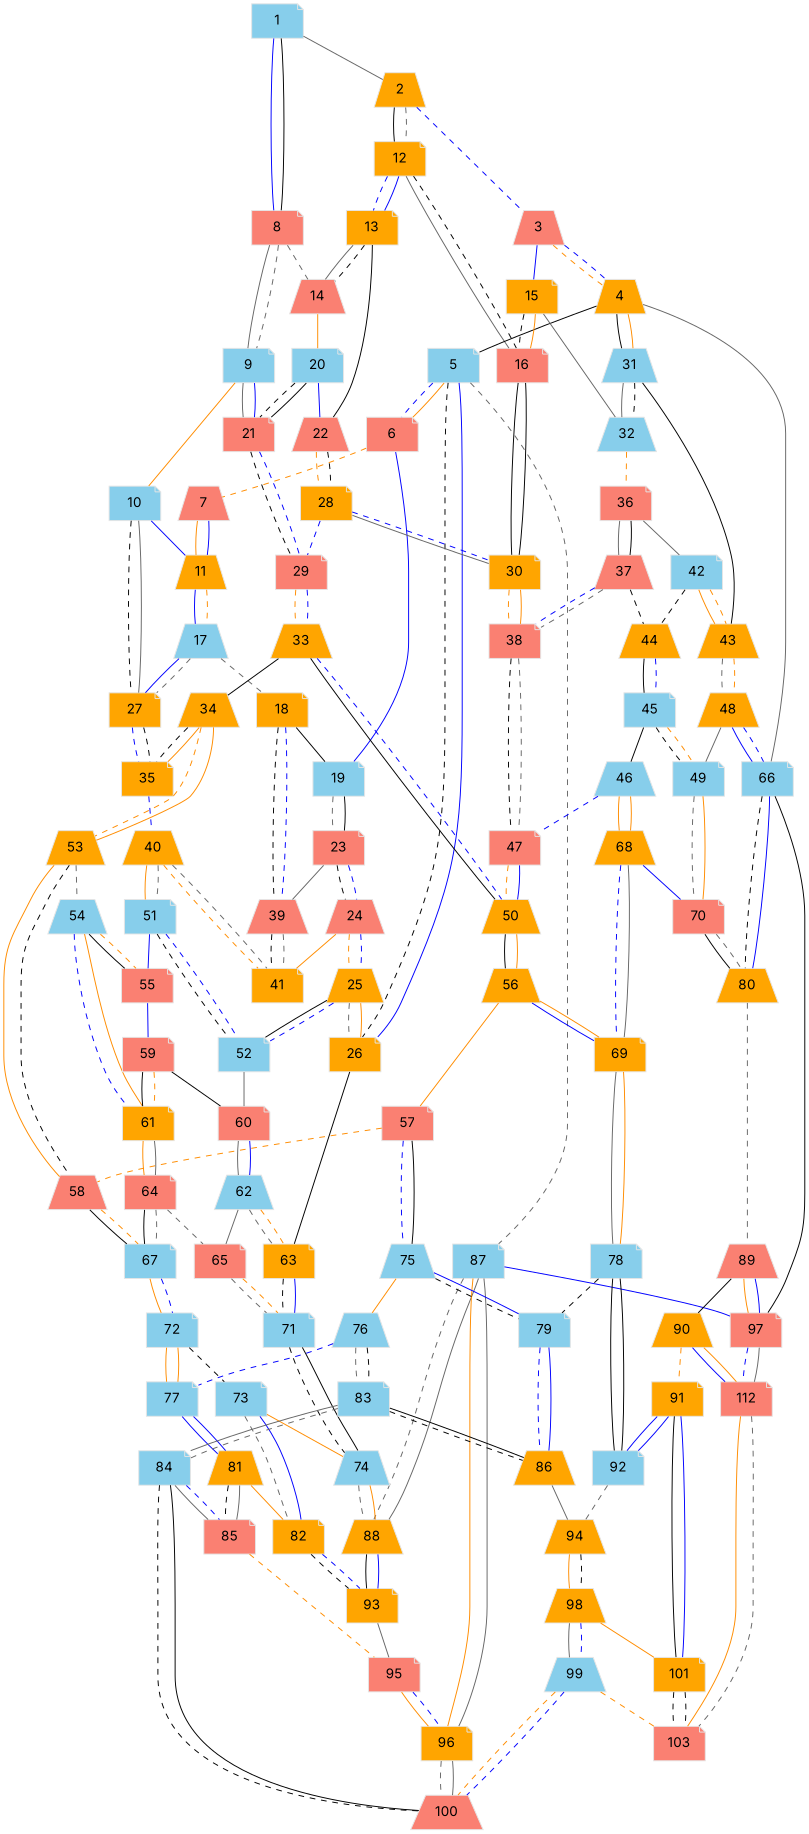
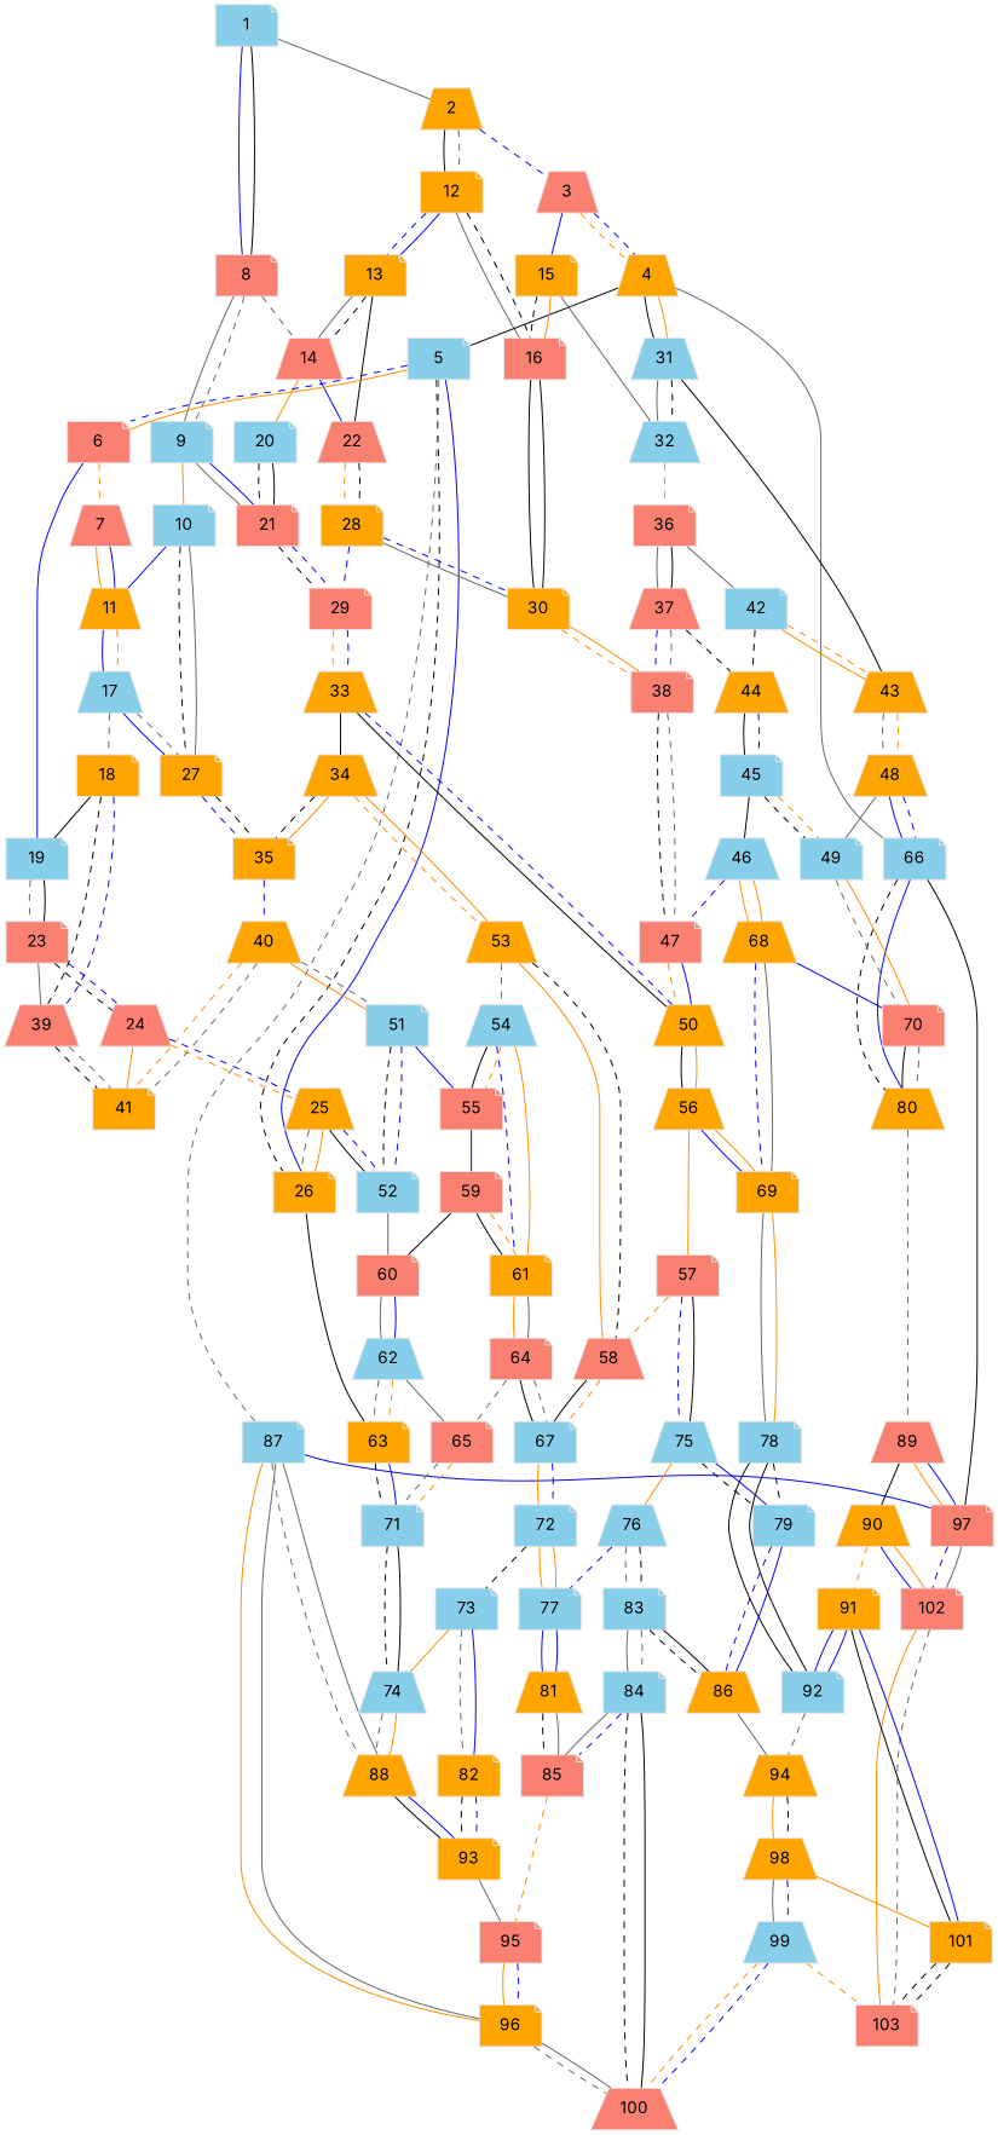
  graph {
    fontname=Inter
    node [color=gray90 fillcolor=orange fontname=Inter shape=note style=filled]
    edge [color=black fontname=Inter style=solid]
    1 [fillcolor=skyblue]
    2 [shape=trapezium]
    8 [fillcolor=salmon]
    3 [fillcolor=salmon shape=trapezium]
    12
    9 [fillcolor=skyblue]
    14 [fillcolor=salmon shape=trapezium]
    4 [shape=trapezium]
    15
    13
    16 [fillcolor=salmon]
    5 [fillcolor=skyblue]
    31 [fillcolor=skyblue shape=trapezium]
    66 [fillcolor=skyblue]
    32 [fillcolor=skyblue shape=trapezium]
    6 [fillcolor=salmon]
    26
    87 [fillcolor=skyblue]
    43 [shape=trapezium]
    80 [shape=trapezium]
    97 [fillcolor=salmon]
    7 [fillcolor=salmon shape=trapezium]
    19 [fillcolor=skyblue]
    63
    88 [shape=trapezium]
    96
    11 [shape=trapezium]
    23 [fillcolor=salmon]
    17 [fillcolor=skyblue shape=trapezium]
    10 [fillcolor=skyblue]
    21 [fillcolor=salmon]
    20 [fillcolor=skyblue]
    27
    29 [fillcolor=salmon]
    35
    18
    22 [fillcolor=salmon shape=trapezium]
    30
    28
    36 [fillcolor=salmon]
    38 [fillcolor=salmon]
    39 [fillcolor=salmon shape=trapezium]
    41
    24 [fillcolor=salmon shape=trapezium]
    33 [shape=trapezium]
    25 [shape=trapezium]
    52 [fillcolor=skyblue]
    60 [fillcolor=salmon]
    71 [fillcolor=skyblue]
    40 [shape=trapezium]
    34 [shape=trapezium]
    50 [shape=trapezium]
    47 [fillcolor=salmon]
    48 [shape=trapezium]
    37 [fillcolor=salmon shape=trapezium]
    42 [fillcolor=skyblue]
    53 [shape=trapezium]
    56 [shape=trapezium]
    54 [fillcolor=skyblue shape=trapezium]
    58 [fillcolor=salmon shape=trapezium]
    51 [fillcolor=skyblue]
    44 [shape=trapezium]
    45 [fillcolor=skyblue]
    55 [fillcolor=salmon]
    49 [fillcolor=skyblue]
    46 [fillcolor=skyblue shape=trapezium]
    68 [shape=trapezium]
    70 [fillcolor=salmon]
    69
    57 [fillcolor=salmon]
    59 [fillcolor=salmon]
    62 [fillcolor=skyblue shape=trapezium]
    61
    67 [fillcolor=skyblue]
    64 [fillcolor=salmon]
    75 [fillcolor=skyblue shape=trapezium]
    78 [fillcolor=skyblue]
    76 [fillcolor=skyblue shape=trapezium]
    79 [fillcolor=skyblue]
    72 [fillcolor=skyblue]
    65 [fillcolor=salmon]
    74 [fillcolor=skyblue shape=trapezium]
    89 [fillcolor=salmon shape=trapezium]
-   102 [fillcolor=salmon label=112]
+   102 [fillcolor=salmon]
    73 [fillcolor=skyblue]
    77 [fillcolor=skyblue]
    92 [fillcolor=skyblue]
    82
    81 [shape=trapezium]
    93
    83 [fillcolor=skyblue]
    86 [shape=trapezium]
    84 [fillcolor=skyblue]
    85 [fillcolor=salmon]
    94 [shape=trapezium]
    90 [shape=trapezium]
    95 [fillcolor=salmon]
    100 [fillcolor=salmon shape=trapezium]
    98 [shape=trapezium]
    91
    101
    103 [fillcolor=salmon]
    99 [fillcolor=skyblue shape=trapezium]
    1 -- 2 [color=gray40]
    1 -- 8 [color=blue]
    1 -- 8
    2 -- 3 [color=blue style=dashed]
    2 -- 12
    2 -- 12 [color=gray40 style=dashed]
    8 -- 9 [color=gray40]
    8 -- 9 [color=gray40 style=dashed]
    8 -- 14 [color=gray40 style=dashed]
    3 -- 4 [color=darkorange style=dashed]
    3 -- 4 [color=blue style=dashed]
    3 -- 15 [color=blue]
    12 -- 13 [color=blue style=dashed]
    12 -- 13 [color=blue]
    12 -- 16 [color=gray40]
    12 -- 16 [style=dashed]
    9 -- 10 [color=darkorange]
    9 -- 21 [color=gray40]
    9 -- 21 [color=blue]
    14 -- 20 [color=darkorange]
    4 -- 5
    4 -- 31
    4 -- 31 [color=darkorange]
    4 -- 66 [color=gray40]
    15 -- 16 [style=dashed]
    15 -- 16 [color=darkorange]
    15 -- 32 [color=gray40]
    13 -- 14 [color=gray40]
    13 -- 14 [style=dashed]
    13 -- 22
    16 -- 30
    16 -- 30
    5 -- 6 [color=blue style=dashed]
    5 -- 6 [color=darkorange]
    5 -- 26 [style=dashed]
    5 -- 26 [color=blue]
    5 -- 87 [color=gray40 style=dashed]
    31 -- 32 [color=gray40]
    31 -- 32 [style=dashed]
    31 -- 43
    66 -- 80 [style=dashed]
    66 -- 80 [color=blue]
    66 -- 97
    32 -- 36 [color=darkorange style=dashed]
    6 -- 7 [color=darkorange style=dashed]
    6 -- 19 [color=blue]
    26 -- 63
    87 -- 97 [color=blue]
    87 -- 88 [color=gray40 style=dashed]
    87 -- 88 [color=gray40]
    87 -- 96 [color=darkorange]
    87 -- 96 [color=gray40]
    43 -- 48 [color=gray40 style=dashed]
    43 -- 48 [color=darkorange style=dashed]
    80 -- 89 [color=gray40 style=dashed]
    97 -- 102 [color=blue style=dashed]
    97 -- 102 [color=gray40]
    7 -- 11 [color=darkorange]
    7 -- 11 [color=blue]
    19 -- 23 [color=gray40 style=dashed]
    19 -- 23
    63 -- 71 [style=dashed]
    63 -- 71 [color=blue]
    88 -- 93
    88 -- 93 [color=blue]
    96 -- 100 [color=gray40 style=dashed]
    96 -- 100 [color=gray40]
    11 -- 17 [color=blue]
    11 -- 17 [color=darkorange style=dashed]
    23 -- 39 [color=gray40]
    23 -- 24 [style=dashed]
    23 -- 24 [color=blue style=dashed]
    17 -- 27 [color=blue]
    17 -- 27 [color=gray40 style=dashed]
    17 -- 18 [color=gray40 style=dashed]
    10 -- 11 [color=blue]
    10 -- 27 [style=dashed]
    10 -- 27 [color=gray40]
    21 -- 29 [style=dashed]
    21 -- 29 [color=blue style=dashed]
    20 -- 21 [style=dashed]
    20 -- 21
-   20 -- 22 [color=blue]
+   14 -- 22 [color=blue]
    27 -- 35 [color=blue style=dashed]
    27 -- 35 [style=dashed]
    29 -- 33 [color=darkorange style=dashed]
    29 -- 33 [color=blue style=dashed]
    35 -- 40 [color=blue style=dashed]
    18 -- 19
    18 -- 39 [style=dashed]
    18 -- 39 [color=blue style=dashed]
    22 -- 28 [color=darkorange style=dashed]
    22 -- 28 [style=dashed]
    30 -- 38 [color=darkorange style=dashed]
    30 -- 38 [color=darkorange]
    28 -- 29 [color=blue style=dashed]
    28 -- 30 [color=gray40]
    28 -- 30 [color=blue style=dashed]
    36 -- 37 [color=gray40]
    36 -- 37
    36 -- 42 [color=gray40]
    38 -- 47 [style=dashed]
    38 -- 47 [color=gray40 style=dashed]
    39 -- 41 [style=dashed]
    39 -- 41 [color=gray40 style=dashed]
    24 -- 41 [color=darkorange]
    24 -- 25 [color=darkorange style=dashed]
    24 -- 25 [color=blue style=dashed]
    33 -- 34
    33 -- 50
    33 -- 50 [color=blue style=dashed]
    25 -- 26 [color=gray40 style=dashed]
    25 -- 26 [color=darkorange]
    25 -- 52
    25 -- 52 [color=blue style=dashed]
    52 -- 60 [color=gray40]
    60 -- 62 [color=gray40]
    60 -- 62 [color=blue]
    71 -- 74 [style=dashed]
    71 -- 74
    40 -- 41 [color=darkorange style=dashed]
    40 -- 41 [color=gray40 style=dashed]
    40 -- 51 [color=darkorange]
    40 -- 51 [color=gray40 style=dashed]
    34 -- 35 [style=dashed]
    34 -- 35 [color=darkorange]
    34 -- 53 [color=darkorange style=dashed]
    34 -- 53 [color=darkorange]
    50 -- 56
    50 -- 56 [color=darkorange]
    47 -- 50 [color=darkorange style=dashed]
    47 -- 50 [color=blue]
    48 -- 66 [color=blue]
    48 -- 66 [color=blue style=dashed]
    48 -- 49 [color=gray40]
    37 -- 38 [color=blue style=dashed]
    37 -- 38 [color=gray40 style=dashed]
    37 -- 44 [style=dashed]
    42 -- 43 [color=darkorange]
    42 -- 43 [color=darkorange style=dashed]
    42 -- 44 [style=dashed]
    53 -- 54 [color=gray40 style=dashed]
    53 -- 58 [color=darkorange]
    53 -- 58 [style=dashed]
    56 -- 69 [color=blue]
    56 -- 69 [color=darkorange]
    56 -- 57 [color=darkorange]
    54 -- 55
    54 -- 55 [color=darkorange style=dashed]
    54 -- 61 [color=blue style=dashed]
    54 -- 61 [color=darkorange]
    58 -- 67
    58 -- 67 [color=darkorange style=dashed]
    51 -- 52 [style=dashed]
    51 -- 52 [color=blue style=dashed]
    51 -- 55 [color=blue]
    44 -- 45
    44 -- 45 [color=blue style=dashed]
    45 -- 49 [style=dashed]
    45 -- 49 [color=darkorange style=dashed]
    45 -- 46
    55 -- 59 [color=blue]
    49 -- 70 [color=gray40 style=dashed]
    49 -- 70 [color=darkorange]
    46 -- 47 [color=blue style=dashed]
    46 -- 68 [color=darkorange]
    46 -- 68 [color=darkorange]
    68 -- 70 [color=blue]
    68 -- 69 [color=blue style=dashed]
    68 -- 69 [color=gray40]
    70 -- 80
    70 -- 80 [color=gray40 style=dashed]
    69 -- 78 [color=gray40]
    69 -- 78 [color=darkorange]
    57 -- 58 [color=darkorange style=dashed]
    57 -- 75 [color=blue style=dashed]
    57 -- 75
    59 -- 60
    59 -- 61
    59 -- 61 [color=darkorange style=dashed]
    62 -- 63 [color=gray40 style=dashed]
    62 -- 63 [color=darkorange style=dashed]
    62 -- 65 [color=gray40]
    61 -- 64 [color=darkorange]
    61 -- 64 [color=gray40]
    67 -- 72 [color=darkorange]
    67 -- 72 [color=blue style=dashed]
    64 -- 67
    64 -- 67 [color=gray40 style=dashed]
    64 -- 65 [color=gray40 style=dashed]
    75 -- 76 [color=darkorange]
    75 -- 79 [style=dashed]
    75 -- 79 [color=blue]
    78 -- 79 [style=dashed]
    78 -- 92
    78 -- 92
    76 -- 77 [color=blue style=dashed]
    76 -- 83 [color=gray40 style=dashed]
    76 -- 83 [style=dashed]
    79 -- 86 [color=blue style=dashed]
    79 -- 86 [color=blue]
    72 -- 73 [style=dashed]
    72 -- 77 [color=darkorange]
    72 -- 77 [color=darkorange]
    65 -- 71 [color=gray40 style=dashed]
    65 -- 71 [color=darkorange style=dashed]
    74 -- 88 [color=gray40 style=dashed]
    74 -- 88 [color=darkorange]
    89 -- 97 [color=darkorange]
    89 -- 97 [color=blue]
    89 -- 90
    102 -- 103 [color=darkorange]
    102 -- 103 [color=gray40 style=dashed]
    73 -- 74 [color=darkorange]
    73 -- 82 [color=gray40 style=dashed]
    73 -- 82 [color=blue]
    77 -- 81 [color=blue]
    77 -- 81 [color=blue]
    92 -- 94 [color=gray40 style=dashed]
    82 -- 93 [style=dashed]
    82 -- 93 [color=blue style=dashed]
-   81 -- 82 [color=darkorange]
    81 -- 85 [style=dashed]
    81 -- 85 [color=gray40]
    93 -- 95 [color=gray40]
    83 -- 86 [style=dashed]
    83 -- 86
    83 -- 84 [color=gray40]
    83 -- 84 [color=gray40 style=dashed]
    86 -- 94 [color=gray40]
    84 -- 85 [color=gray40]
    84 -- 85 [color=blue style=dashed]
    84 -- 100 [style=dashed]
    84 -- 100
    85 -- 95 [color=darkorange style=dashed]
    94 -- 98 [color=darkorange]
    94 -- 98 [style=dashed]
    90 -- 102 [color=blue]
    90 -- 102 [color=darkorange]
    90 -- 91 [color=darkorange style=dashed]
    95 -- 96 [color=darkorange]
    95 -- 96 [color=blue style=dashed]
    98 -- 101 [color=darkorange]
    98 -- 99 [color=gray40]
    98 -- 99 [color=blue style=dashed]
    91 -- 92 [color=blue]
    91 -- 92 [color=blue]
    91 -- 101
    91 -- 101 [color=blue]
    101 -- 103 [style=dashed]
    101 -- 103 [style=dashed]
    99 -- 100 [color=darkorange style=dashed]
    99 -- 100 [color=blue style=dashed]
    99 -- 103 [color=darkorange style=dashed]
  }
